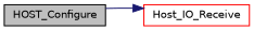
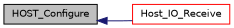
  digraph {
    rankdir=LR
    node [fontname=Helvetica fontsize=10 shape=record style=filled]
    n1 [color=black fillcolor=grey75 fontcolor=black height=0.2 label=HOST_Configure width=0.4]
    n2 [color=red fillcolor=white height=0.2 label=Host_IO_Receive width=0.4]
-   n2 -> n1 [color=midnightblue dir=back fontname=Helvetica fontsize=10 labelfontname=Helvetica labelfontsize=10 style=solid]
+   n1 -> n2 [color=midnightblue dir=back fontname=Helvetica fontsize=10 labelfontname=Helvetica labelfontsize=10 style=solid]
  }
